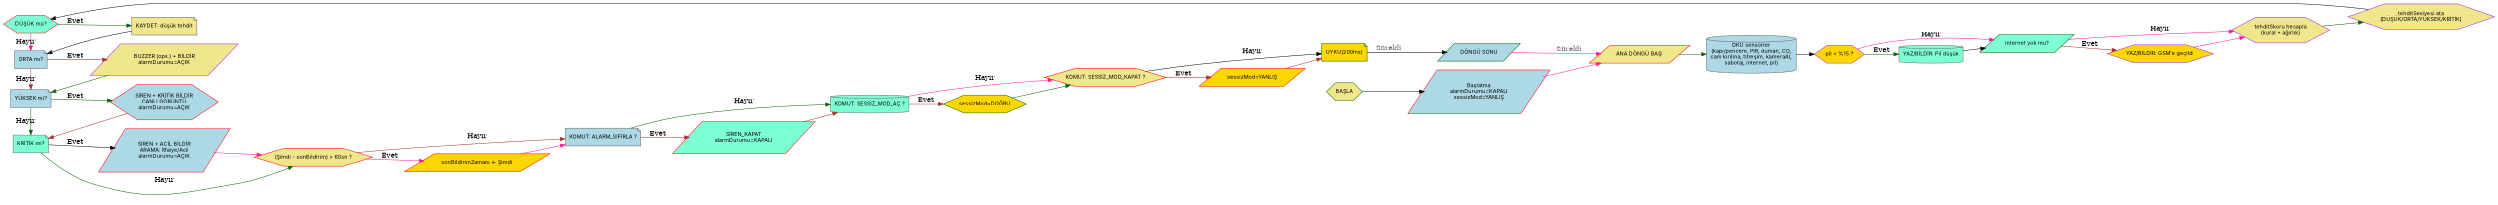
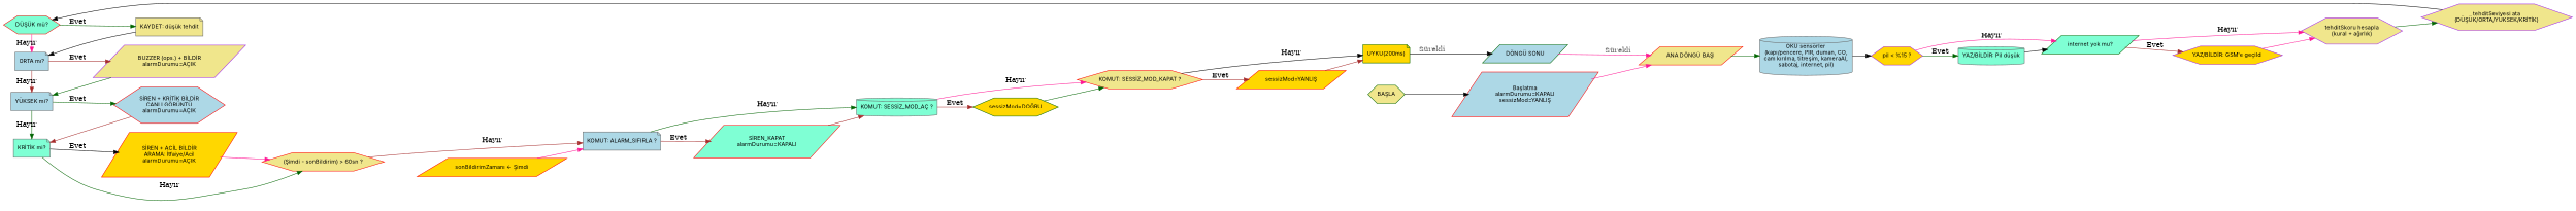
  digraph {
    rankdir=LR
    node [color=red fillcolor=lightblue fontname=Inter fontsize=11 shape=hexagon style=filled]
    edge [color=deeppink]
    n1 [fillcolor=aquamarine label="DÜŞÜK mü?"]
    n2 [color=gray40 label="ORTA mı?" shape=note]
    n3 [color=gray40 label="YÜKSEK mi?" shape=note]
    n4 [color=gray40 fillcolor=aquamarine label="KRİTİK mi?" shape=note]
    n5 [color=gray40 fillcolor=khaki label="KAYDET: düşük tehdit" shape=note]
    n6 [color=purple fillcolor=khaki label="BUZZER (ops.) + BİLDİR\nalarmDurumu=AÇIK" shape=parallelogram]
    n7 [label="SİREN + KRİTİK BİLDİR\nCANLI GÖRÜNTÜ\nalarmDurumu=AÇIK"]
-   n8 [label="SİREN + ACİL BİLDİR\nARAMA: İtfaiye/Acil\nalarmDurumu=AÇIK" shape=parallelogram]
+   n8 [fillcolor=gold label="SİREN + ACİL BİLDİR\nARAMA: İtfaiye/Acil\nalarmDurumu=AÇIK" shape=parallelogram]
    n9 [fillcolor=khaki label="(Şimdi - sonBildirim) > 60sn ?"]
    n10 [color=darkgreen fillcolor=khaki label="BAŞLA"]
    n11 [label="Başlatma\nalarmDurumu=KAPALI\nsessizMod=YANLIŞ" shape=parallelogram]
    n12 [fillcolor=khaki label="ANA DÖNGÜ BAŞI" shape=parallelogram]
    n13 [color=gray40 label="OKU sensörler\n(kapı/pencere, PIR, duman, CO,\ncam kırılma, titreşim, kameraAI,\nsabotaj, internet, pil)" shape=cylinder]
    n14 [color=purple fillcolor=gold label="pil < %15 ?"]
    n15 [color=gray40 fillcolor=aquamarine label="YAZ/BİLDİR: Pil düşük" shape=cylinder]
    n16 [color=darkgreen fillcolor=aquamarine label="internet yok mu?" shape=parallelogram]
    n17 [color=purple fillcolor=gold label="YAZ/BİLDİR: GSM'e geçildi"]
    n18 [color=purple fillcolor=khaki label="tehditSkoru hesapla\n(kural + ağırlık)"]
    n19 [color=purple fillcolor=khaki label="tehditSeviyesi ata\n(DÜŞÜK/ORTA/YÜKSEK/KRİTİK)"]
    n20 [fillcolor=gold label="sonBildirimZamanı ← Şimdi" shape=parallelogram]
    n21 [color=gray40 label="KOMUT: ALARM_SIFIRLA ?" shape=note]
    n22 [fillcolor=aquamarine label="SİREN_KAPAT\nalarmDurumu=KAPALI" shape=parallelogram]
    n23 [color=gray40 fillcolor=aquamarine label="KOMUT: SESSİZ_MOD_AÇ ?" shape=cylinder]
    n24 [color=darkgreen fillcolor=gold label="sessizMod=DOĞRU"]
    n25 [fillcolor=khaki label="KOMUT: SESSİZ_MOD_KAPAT ?"]
    n26 [fillcolor=gold label="sessizMod=YANLIŞ" shape=parallelogram]
    n27 [color=darkgreen fillcolor=gold label="UYKU(200ms)" shape=note]
    n28 [color=darkgreen label="DÖNGÜ SONU" shape=parallelogram]
    subgraph sub_1 {
      rank=same
      n1
      n2
      n3
      n4
    }
    n1 -> n2 [label="Hayır"]
    n1 -> n5 [color=darkgreen label=Evet]
    n2 -> n3 [color=brown label="Hayır"]
    n2 -> n6 [color=brown label=Evet]
    n3 -> n4 [color=darkgreen label="Hayır"]
    n3 -> n7 [color=darkgreen label=Evet]
    n4 -> n8 [color=black label=Evet]
    n4 -> n9 [color=darkgreen label="Hayır"]
    n5 -> n2 [color=black]
    n6 -> n3 [color=darkgreen]
    n7 -> n4 [color=brown]
    n8 -> n9
-   n9 -> n20 [label=Evet]
    n9 -> n21 [color=brown label="Hayır"]
    n10 -> n11 [color=black]
    n11 -> n12
    n12 -> n13 [color=darkgreen]
    n13 -> n14 [color=black]
    n14 -> n15 [color=darkgreen label=Evet]
    n14 -> n16 [label="Hayır"]
    n15 -> n16 [color=black]
    n16 -> n17 [color=brown label=Evet]
    n16 -> n18 [label="Hayır"]
    n17 -> n18
    n18 -> n19 [color=darkgreen]
    n19 -> n1 [color=black]
    n20 -> n21
    n21 -> n22 [color=brown label=Evet]
    n21 -> n23 [color=darkgreen label="Hayır"]
    n22 -> n23 [color=brown]
    n23 -> n24 [color=brown label=Evet]
    n23 -> n25 [label="Hayır"]
    n24 -> n25 [color=darkgreen]
    n25 -> n26 [color=brown label=Evet]
    n25 -> n27 [color=black label="Hayır"]
    n26 -> n27 [color=brown]
    n27 -> n28 [color=black fontcolor=gray40 label="Sürekli"]
    n28 -> n12 [fontcolor=gray40 label="Sürekli"]
  }
